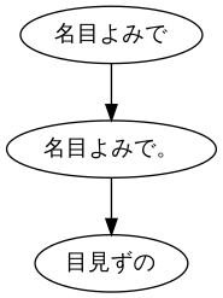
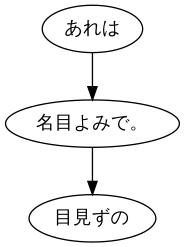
  digraph {
    fontname=Lato
    node [fontname=Lato]
    edge [fontname=Lato]
-   n1 [label="名目よみで"]
+   n1 [label="あれは"]
    n2 [label="名目よみで。"]
    n3 [label="目見ずの"]
    n1 -> n2
    n2 -> n3
  }
